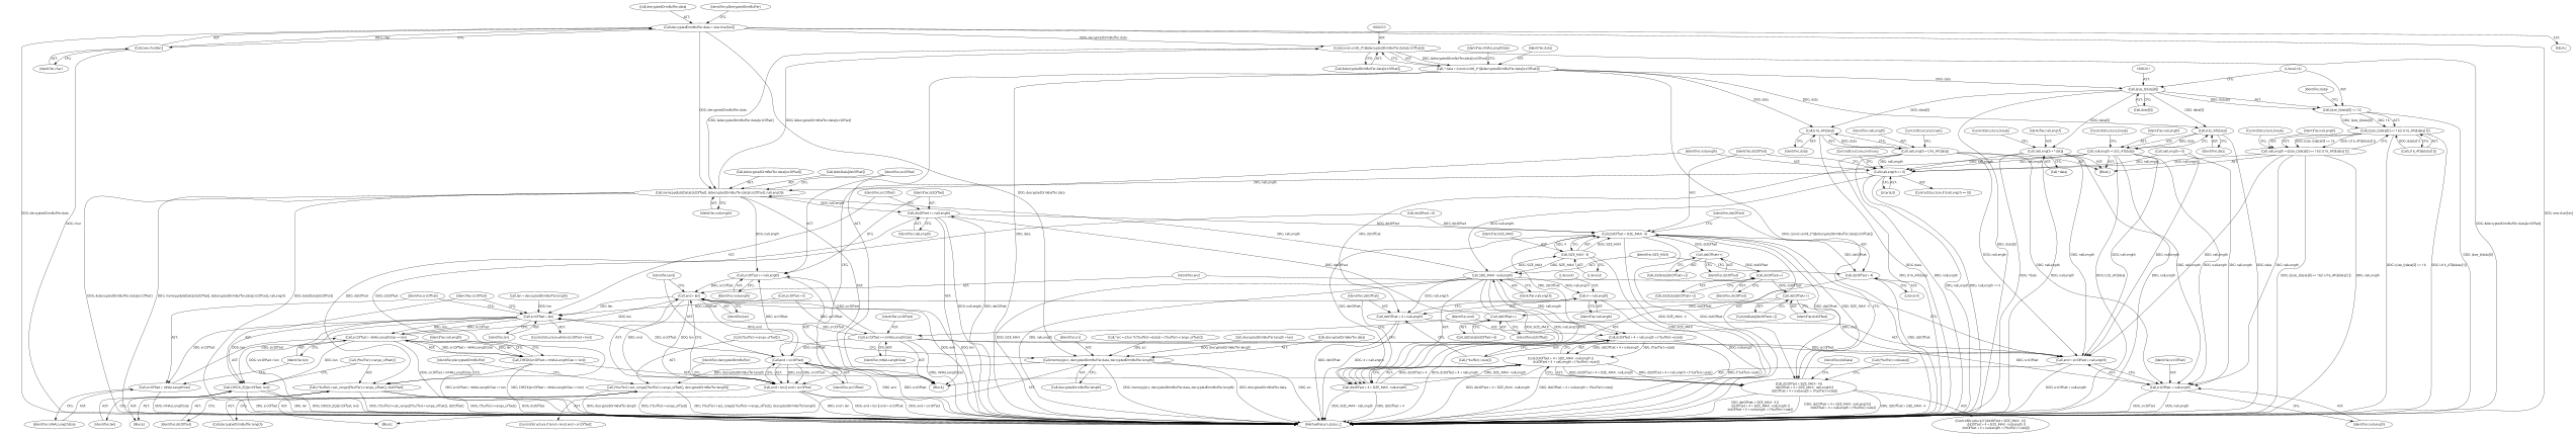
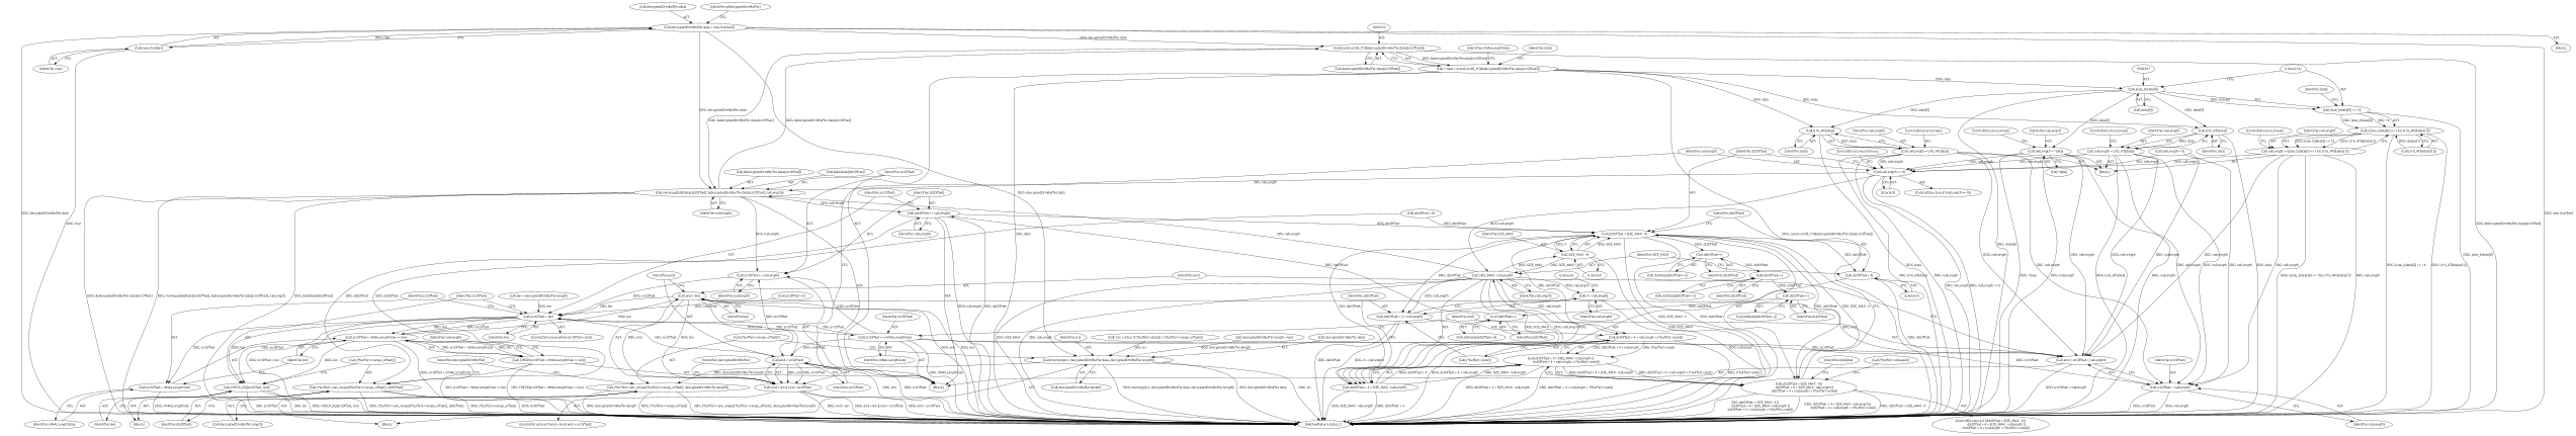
  digraph {
    fontname=Ubuntu
    node [fontname=Ubuntu]
    edge [fontname=Ubuntu]
    n1 [label="(Call,decryptedDrmBuffer.data = new char[len])"]
    n2 [label="(Call,new char[len])"]
    n3 [label="(Call,(const uint8_t*)(&decryptedDrmBuffer.data[srcOffset]))"]
    n4 [label="(Call,memcpy(&dstData[dstOffset], &decryptedDrmBuffer.data[srcOffset], nalLength))"]
    n5 [label="(Call,memcpy(src, decryptedDrmBuffer.data, decryptedDrmBuffer.length))"]
    n6 [label="(MethodReturn,status_t)"]
    n7 [label="(Block,)"]
    n8 [label="(Identifier,char)"]
    n9 [label="(Call,* data = (const uint8_t*)(&decryptedDrmBuffer.data[srcOffset]))"]
    n10 [label="(Call,&decryptedDrmBuffer.data[srcOffset])"]
    n11 [label="(Block,)"]
    n12 [label="(Call,srcOffset += nalLength)"]
    n13 [label="(Call,dstOffset += nalLength)"]
    n14 [label="(Identifier,nalLength)"]
    n15 [label="(Call,(*buffer)->set_range((*buffer)->range_offset(), decryptedDrmBuffer.length))"]
    n16 [label="(Block,)"]
    n17 [label="(Call,decryptedDrmBuffer.length)"]
    n18 [label="(Call,U16_AT(data))"]
    n19 [label="(Call,(size_t)data[0])"]
    n20 [label="(Call,U32_AT(data))"]
    n21 [label="(Call,nalLength = U16_AT(data))"]
    n22 [label="(Identifier,data)"]
    n23 [label="(Call,nalLength = *data)"]
    n24 [label="(Call,(size_t)data[0] << 16)"]
    n25 [label="(Call,data[0])"]
    n26 [label="(Call,nalLength = U32_AT(data))"]
    n27 [label="(Identifier,data)"]
    n28 [label="(Call,end = srcOffset + nalLength)"]
    n29 [label="(Call,srcOffset + nalLength)"]
    n30 [label="(Call,nalLength == 0)"]
    n31 [label="(Block,)"]
    n32 [label="(Call,end > len)"]
    n33 [label="(Identifier,nalLength)"]
    n34 [label="(Call,SIZE_MAX - nalLength)"]
    n35 [label="(Literal,0)"]
    n36 [label="(ControlStructure,if (nalLength == 0))"]
    n37 [label="(Call,srcOffset < len)"]
    n38 [label="(Call,end < srcOffset)"]
    n39 [label="(Call,end > len || end < srcOffset)"]
    n40 [label="(Identifier,len)"]
    n41 [label="(Call,srcOffset + mNALLengthSize <= len)"]
    n42 [label="(Call,CHECK_EQ(srcOffset, len))"]
    n43 [label="(Call,srcOffset + mNALLengthSize)"]
    n44 [label="(Call,srcOffset += mNALLengthSize)"]
    n45 [label="(Identifier,len)"]
    n46 [label="(ControlStructure,while (srcOffset < len))"]
    n47 [label="(Identifier,srcOffset)"]
    n48 [label="(ControlStructure,if (end > len || end < srcOffset))"]
    n49 [label="(Call,CHECK(srcOffset + mNALLengthSize <= len))"]
    n50 [label="(Identifier,len)"]
    n51 [label="(Identifier,len)"]
    n52 [label="(Block,)"]
    n53 [label="(Identifier,mNALLengthSize)"]
    n54 [label="(Identifier,mNALLengthSize)"]
    n55 [label="(Identifier,nalLength)"]
    n56 [label="(Call,SIZE_MAX - 4)"]
    n57 [label="(Call,dstOffset + 4 > SIZE_MAX - nalLength)"]
    n58 [label="(Call,dstOffset + 4 + nalLength > (*buffer)->size())"]
    n59 [label="(Call,dstOffset + 4 + nalLength)"]
    n60 [label="(Call,4 + nalLength)"]
    n61 [label="(Identifier,nalLength)"]
    n62 [label="(Call,dstOffset > SIZE_MAX - 4)"]
    n63 [label="(Literal,4)"]
    n64 [label="(Call,dstOffset + 4 > SIZE_MAX - nalLength ||\n                dstOffset + 4 + nalLength > (*buffer)->size())"]
    n65 [label="(Call,(*buffer)->size())"]
    n66 [label="(Identifier,nalLength)"]
    n67 [label="(Call,dstOffset > SIZE_MAX - 4 ||\n                dstOffset + 4 > SIZE_MAX - nalLength ||\n                dstOffset + 4 + nalLength > (*buffer)->size())"]
    n68 [label="(Call,dstOffset + 4)"]
    n69 [label="(Call,dstOffset++)"]
    n70 [label="(ControlStructure,if (dstOffset > SIZE_MAX - 4 ||\n                dstOffset + 4 > SIZE_MAX - nalLength ||\n                dstOffset + 4 + nalLength > (*buffer)->size()))"]
    n71 [label="(Literal,4)"]
    n72 [label="(Call,dstOffset++)"]
    n73 [label="(Identifier,dstOffset)"]
    n74 [label="(Call,dstData[dstOffset++])"]
    n75 [label="(Call,dstOffset++)"]
    n76 [label="(Identifier,dstOffset)"]
    n77 [label="(Call,dstData[dstOffset++])"]
    n78 [label="(Call,dstOffset++)"]
    n79 [label="(Identifier,dstOffset)"]
    n80 [label="(Call,dstData[dstOffset++])"]
    n81 [label="(Identifier,dstOffset)"]
    n82 [label="(Call,dstData[dstOffset++])"]
    n83 [label="(Call,(*buffer)->set_range((*buffer)->range_offset(), dstOffset))"]
    n84 [label="(Identifier,nalLength)"]
    n85 [label="(Identifier,dstOffset)"]
    n86 [label="(Call,*data)"]
    n87 [label="(Call,((size_t)data[0] << 16) | U16_AT(&data[1]))"]
    n88 [label="(Call,nalLength = ((size_t)data[0] << 16) | U16_AT(&data[1]))"]
    n89 [label="(Call,U16_AT(&data[1]))"]
    n90 [label="(Literal,16)"]
    n91 [label="(Call,decryptedDrmBuffer.length)"]
    n92 [label="(Identifier,nalLength)"]
    n93 [label="(Call,decryptedDrmBuffer.data)"]
    n94 [label="(ControlStructure,break;)"]
    n95 [label="(Identifier,srcOffset)"]
    n96 [label="(ControlStructure,break;)"]
    n97 [label="(Call,&dstData[dstOffset])"]
    n98 [label="(Identifier,srcOffset)"]
    n99 [label="(Identifier,mNALLengthSize)"]
    n100 [label="(Call,len = decryptedDrmBuffer.length)"]
    n101 [label="(Identifier,nalLength)"]
    n102 [label="(Identifier,pDecryptedDrmBuffer)"]
    n103 [label="(Identifier,dstOffset)"]
    n104 [label="(ControlStructure,continue;)"]
    n105 [label="(Identifier,SIZE_MAX)"]
    n106 [label="(Identifier,dstData)"]
    n107 [label="(Call,dstOffset = 0)"]
    n108 [label="(ControlStructure,break;)"]
    n109 [label="(Identifier,nalLength)"]
    n110 [label="(Identifier,srcOffset)"]
    n111 [label="(Identifier,nalLength)"]
    n112 [label="(Literal,4)"]
    n113 [label="(Call,nalLength = 0)"]
    n114 [label="(Identifier,end)"]
    n115 [label="(Identifier,data)"]
    n116 [label="(Identifier,dstOffset)"]
    n117 [label="(Identifier,nalLength)"]
    n118 [label="(Call,(*buffer)->release())"]
    n119 [label="(Call,*src = (char *)(*buffer)->data() + (*buffer)->range_offset())"]
    n120 [label="(Identifier,srcOffset)"]
    n121 [label="(Identifier,decryptedDrmBuffer)"]
    n122 [label="(Call,decryptedDrmBuffer.length = len)"]
    n123 [label="(Identifier,data)"]
    n124 [label="(Identifier,srcOffset)"]
    n125 [label="(Identifier,nalLength)"]
    n126 [label="(Call,decryptedDrmBuffer.data)"]
    n127 [label="(Call,&decryptedDrmBuffer.data[srcOffset])"]
    n128 [label="(ControlStructure,break;)"]
    n129 [label="(Identifier,SIZE_MAX)"]
    n130 [label="(Call,(*buffer)->range_offset())"]
    n131 [label="(Call,(*buffer)->range_offset())"]
    n132 [label="(Identifier,src)"]
    n133 [label="(Identifier,dstOffset)"]
    n134 [label="(Identifier,srcOffset)"]
    n135 [label="(Identifier,end)"]
    n136 [label="(Identifier,end)"]
    n137 [label="(Call,srcOffset = 0)"]
    n138 [label="(Identifier,decryptedDrmBuffer)"]
    n139 [label="(Identifier,dstOffset)"]
    1000233
    1000261
    n1 -> n2 [label="CFG: "]
    n1 -> n3 [label="DDG: decryptedDrmBuffer.data"]
    n1 -> n4 [label="DDG: decryptedDrmBuffer.data"]
    n1 -> n5 [label="DDG: decryptedDrmBuffer.data"]
    n1 -> n6 [label="DDG: new char[len]"]
    n1 -> n6 [label="DDG: decryptedDrmBuffer.data"]
    n1 -> n7 [label="AST: "]
    n2 -> n1 [label="AST: "]
    n2 -> n1 [label="DDG: char"]
    n2 -> n6 [label="DDG: char"]
    n2 -> n8 [label="CFG: "]
    n3 -> n4 [label="DDG: &decryptedDrmBuffer.data[srcOffset]"]
    n3 -> n6 [label="DDG: &decryptedDrmBuffer.data[srcOffset]"]
    n3 -> n9 [label="AST: "]
    n3 -> n9 [label="DDG: &decryptedDrmBuffer.data[srcOffset]"]
    n3 -> n10 [label="CFG: "]
    n4 -> n3 [label="DDG: &decryptedDrmBuffer.data[srcOffset]"]
    n4 -> n6 [label="DDG: &decryptedDrmBuffer.data[srcOffset]"]
    n4 -> n6 [label="DDG: memcpy(&dstData[dstOffset], &decryptedDrmBuffer.data[srcOffset], nalLength)"]
    n4 -> n6 [label="DDG: &dstData[dstOffset]"]
    n4 -> n11 [label="AST: "]
    n4 -> n12 [label="DDG: nalLength"]
    n4 -> n13 [label="DDG: nalLength"]
    n4 -> n14 [label="CFG: "]
    n5 -> n6 [label="DDG: src"]
    n5 -> n6 [label="DDG: memcpy(src, decryptedDrmBuffer.data, decryptedDrmBuffer.length)"]
    n5 -> n6 [label="DDG: decryptedDrmBuffer.data"]
    n5 -> n15 [label="DDG: decryptedDrmBuffer.length"]
    n5 -> n16 [label="AST: "]
    n5 -> n17 [label="CFG: "]
    n8 -> n2 [label="AST: "]
    n9 -> n3 [label="CFG: "]
    n9 -> n6 [label="DDG: data"]
    n9 -> n6 [label="DDG: (const uint8_t*)(&decryptedDrmBuffer.data[srcOffset])"]
    n9 -> n11 [label="AST: "]
    n9 -> n18 [label="DDG: data"]
    n9 -> n19 [label="DDG: data"]
    n9 -> n20 [label="DDG: data"]
    n10 -> n3 [label="AST: "]
    n12 -> n11 [label="AST: "]
-   n12 -> n32 [label="DDG: srcOffset"]
+   n12 -> n37 [label="DDG: srcOffset"]
    n12 -> n55 [label="CFG: "]
    n13 -> n6 [label="DDG: dstOffset"]
    n13 -> n6 [label="DDG: nalLength"]
    n13 -> n11 [label="AST: "]
    n13 -> n62 [label="DDG: dstOffset"]
    n13 -> n83 [label="DDG: dstOffset"]
    n13 -> n84 [label="CFG: "]
    n14 -> n4 [label="AST: "]
    n15 -> n6 [label="DDG: (*buffer)->set_range((*buffer)->range_offset(), decryptedDrmBuffer.length)"]
    n15 -> n6 [label="DDG: decryptedDrmBuffer.length"]
    n15 -> n6 [label="DDG: (*buffer)->range_offset()"]
    n15 -> n16 [label="AST: "]
    n15 -> n91 [label="CFG: "]
    n17 -> n5 [label="AST: "]
    n18 -> n6 [label="DDG: data"]
    n18 -> n21 [label="AST: "]
    n18 -> n21 [label="DDG: data"]
    n18 -> n22 [label="CFG: "]
    n19 -> n6 [label="DDG: data[0]"]
    n19 -> n18 [label="DDG: data[0]"]
    n19 -> n20 [label="DDG: data[0]"]
    n19 -> n23 [label="DDG: data[0]"]
    n19 -> n24 [label="AST: "]
    n19 -> n24 [label="DDG: data[0]"]
    n19 -> n25 [label="CFG: "]
    n20 -> n6 [label="DDG: data"]
    n20 -> n26 [label="AST: "]
    n20 -> n26 [label="DDG: data"]
    n20 -> n27 [label="CFG: "]
    n21 -> n6 [label="DDG: nalLength"]
    n21 -> n6 [label="DDG: U16_AT(data)"]
    n21 -> n18 [label="CFG: "]
    n21 -> n28 [label="DDG: nalLength"]
    n21 -> n29 [label="DDG: nalLength"]
    n21 -> n30 [label="DDG: nalLength"]
    n21 -> n31 [label="AST: "]
    n22 -> n18 [label="AST: "]
    n23 -> n6 [label="DDG: nalLength"]
    n23 -> n6 [label="DDG: *data"]
    n23 -> n28 [label="DDG: nalLength"]
    n23 -> n29 [label="DDG: nalLength"]
    n23 -> n30 [label="DDG: nalLength"]
    n23 -> n31 [label="AST: "]
    n23 -> n86 [label="CFG: "]
    n24 -> n6 [label="DDG: (size_t)data[0]"]
    n24 -> n87 [label="AST: "]
    n24 -> n87 [label="DDG: (size_t)data[0]"]
    n24 -> n87 [label="DDG: 16"]
    n25 -> n19 [label="AST: "]
    n26 -> n6 [label="DDG: U32_AT(data)"]
    n26 -> n6 [label="DDG: nalLength"]
    n26 -> n20 [label="CFG: "]
    n26 -> n28 [label="DDG: nalLength"]
    n26 -> n29 [label="DDG: nalLength"]
    n26 -> n30 [label="DDG: nalLength"]
    n26 -> n31 [label="AST: "]
    n27 -> n20 [label="AST: "]
    n28 -> n6 [label="DDG: srcOffset + nalLength"]
    n28 -> n11 [label="AST: "]
    n28 -> n29 [label="CFG: "]
    n28 -> n32 [label="DDG: end"]
    n29 -> n6 [label="DDG: nalLength"]
    n29 -> n6 [label="DDG: srcOffset"]
    n29 -> n28 [label="AST: "]
    n29 -> n33 [label="CFG: "]
    n30 -> n4 [label="DDG: nalLength"]
    n30 -> n6 [label="DDG: nalLength"]
    n30 -> n6 [label="DDG: nalLength == 0"]
    n30 -> n34 [label="DDG: nalLength"]
    n30 -> n35 [label="CFG: "]
    n30 -> n36 [label="AST: "]
    n32 -> n6 [label="DDG: len"]
    n32 -> n6 [label="DDG: end"]
    n32 -> n37 [label="DDG: len"]
    n32 -> n38 [label="DDG: end"]
    n32 -> n39 [label="AST: "]
    n32 -> n39 [label="DDG: end"]
    n32 -> n39 [label="DDG: len"]
    n32 -> n40 [label="CFG: "]
    n33 -> n29 [label="AST: "]
    n34 -> n4 [label="DDG: nalLength"]
    n34 -> n6 [label="DDG: nalLength"]
    n34 -> n6 [label="DDG: SIZE_MAX"]
    n34 -> n56 [label="DDG: SIZE_MAX"]
    n34 -> n57 [label="AST: "]
    n34 -> n57 [label="DDG: SIZE_MAX"]
    n34 -> n57 [label="DDG: nalLength"]
    n34 -> n58 [label="DDG: nalLength"]
    n34 -> n59 [label="DDG: nalLength"]
    n34 -> n60 [label="DDG: nalLength"]
    n34 -> n61 [label="CFG: "]
    n35 -> n30 [label="AST: "]
    n37 -> n6 [label="DDG: srcOffset < len"]
    n37 -> n41 [label="DDG: srcOffset"]
    n37 -> n41 [label="DDG: len"]
    n37 -> n42 [label="DDG: srcOffset"]
    n37 -> n42 [label="DDG: len"]
    n37 -> n43 [label="DDG: srcOffset"]
-   n137 -> n44 [label="DDG: srcOffset"]
+   n37 -> n44 [label="DDG: srcOffset"]
    n37 -> n45 [label="CFG: "]
    n37 -> n46 [label="AST: "]
    n38 -> n6 [label="DDG: end"]
    n38 -> n6 [label="DDG: srcOffset"]
    n38 -> n12 [label="DDG: srcOffset"]
    n38 -> n37 [label="DDG: srcOffset"]
    n38 -> n39 [label="AST: "]
    n38 -> n39 [label="DDG: end"]
    n38 -> n39 [label="DDG: srcOffset"]
    n38 -> n47 [label="CFG: "]
    n39 -> n6 [label="DDG: end > len"]
    n39 -> n6 [label="DDG: end > len || end < srcOffset"]
    n39 -> n6 [label="DDG: end < srcOffset"]
-   n39 -> n32 [label="CFG: "]
    n39 -> n38 [label="CFG: "]
    n39 -> n48 [label="AST: "]
    n40 -> n32 [label="AST: "]
    n41 -> n6 [label="DDG: srcOffset + mNALLengthSize"]
    n41 -> n32 [label="DDG: len"]
    n41 -> n42 [label="DDG: len"]
    n41 -> n49 [label="AST: "]
    n41 -> n49 [label="DDG: srcOffset + mNALLengthSize"]
    n41 -> n49 [label="DDG: len"]
    n41 -> n50 [label="CFG: "]
    n42 -> n6 [label="DDG: len"]
    n42 -> n6 [label="DDG: CHECK_EQ(srcOffset, len)"]
    n42 -> n6 [label="DDG: srcOffset"]
    n42 -> n51 [label="CFG: "]
    n42 -> n52 [label="AST: "]
    n43 -> n6 [label="DDG: mNALLengthSize"]
    n43 -> n41 [label="AST: "]
    n43 -> n53 [label="CFG: "]
    n44 -> n6 [label="DDG: mNALLengthSize"]
    n44 -> n11 [label="AST: "]
    n44 -> n12 [label="DDG: srcOffset"]
    n44 -> n28 [label="DDG: srcOffset"]
    n44 -> n29 [label="DDG: srcOffset"]
    n44 -> n37 [label="DDG: srcOffset"]
    n44 -> n38 [label="DDG: srcOffset"]
    n44 -> n54 [label="CFG: "]
    n45 -> n37 [label="AST: "]
    n47 -> n38 [label="AST: "]
    n49 -> n6 [label="DDG: CHECK(srcOffset + mNALLengthSize <= len)"]
    n49 -> n6 [label="DDG: srcOffset + mNALLengthSize <= len"]
    n49 -> n11 [label="AST: "]
    n49 -> n41 [label="CFG: "]
    n50 -> n41 [label="AST: "]
    n50 -> n43 [label="CFG: "]
    n51 -> n42 [label="AST: "]
    n53 -> n43 [label="AST: "]
    n54 -> n44 [label="AST: "]
    n55 -> n12 [label="AST: "]
    n56 -> n6 [label="DDG: SIZE_MAX"]
    n56 -> n34 [label="DDG: SIZE_MAX"]
    n56 -> n62 [label="AST: "]
    n56 -> n62 [label="DDG: SIZE_MAX"]
    n56 -> n62 [label="DDG: 4"]
    n56 -> n63 [label="CFG: "]
    n57 -> n6 [label="DDG: SIZE_MAX - nalLength"]
    n57 -> n6 [label="DDG: dstOffset + 4"]
    n57 -> n34 [label="DDG: "]
    n57 -> n64 [label="AST: "]
    n57 -> n64 [label="DDG: dstOffset + 4"]
    n57 -> n64 [label="DDG: SIZE_MAX - nalLength"]
    n58 -> n6 [label="DDG: (*buffer)->size()"]
    n58 -> n6 [label="DDG: dstOffset + 4 + nalLength"]
    n58 -> n64 [label="AST: "]
    n58 -> n64 [label="DDG: dstOffset + 4 + nalLength"]
    n58 -> n64 [label="DDG: (*buffer)->size()"]
    n58 -> n65 [label="CFG: "]
    n59 -> n6 [label="DDG: dstOffset"]
    n59 -> n6 [label="DDG: 4 + nalLength"]
    n59 -> n58 [label="AST: "]
    n59 -> n60 [label="CFG: "]
    n60 -> n6 [label="DDG: nalLength"]
    n60 -> n59 [label="AST: "]
    n60 -> n66 [label="CFG: "]
    n61 -> n34 [label="AST: "]
    n62 -> n6 [label="DDG: SIZE_MAX - 4"]
    n62 -> n6 [label="DDG: dstOffset"]
    n62 -> n56 [label="CFG: "]
    n62 -> n57 [label="DDG: dstOffset"]
    n62 -> n58 [label="DDG: dstOffset"]
-   n26 -> n59 [label="DDG: dstOffset"]
+   n62 -> n59 [label="DDG: dstOffset"]
    n62 -> n67 [label="AST: "]
    n62 -> n67 [label="DDG: dstOffset"]
    n62 -> n67 [label="DDG: SIZE_MAX - 4"]
    n62 -> n68 [label="DDG: dstOffset"]
    n62 -> n69 [label="DDG: dstOffset"]
    n63 -> n56 [label="AST: "]
    n64 -> n6 [label="DDG: dstOffset + 4 > SIZE_MAX - nalLength"]
    n64 -> n6 [label="DDG: dstOffset + 4 + nalLength > (*buffer)->size()"]
    n64 -> n57 [label="CFG: "]
    n64 -> n58 [label="CFG: "]
    n64 -> n67 [label="AST: "]
    n64 -> n67 [label="DDG: dstOffset + 4 > SIZE_MAX - nalLength"]
    n64 -> n67 [label="DDG: dstOffset + 4 + nalLength > (*buffer)->size()"]
    n65 -> n58 [label="AST: "]
    n65 -> n59 [label="CFG: "]
    n66 -> n60 [label="AST: "]
    n67 -> n6 [label="DDG: dstOffset + 4 > SIZE_MAX - nalLength ||\n                dstOffset + 4 + nalLength > (*buffer)->size()"]
    n67 -> n6 [label="DDG: dstOffset > SIZE_MAX - 4"]
    n67 -> n6 [label="DDG: dstOffset > SIZE_MAX - 4 ||\n                dstOffset + 4 > SIZE_MAX - nalLength ||\n                dstOffset + 4 + nalLength > (*buffer)->size()"]
    n67 -> n62 [label="CFG: "]
    n67 -> n64 [label="CFG: "]
    n67 -> n70 [label="AST: "]
    n68 -> n6 [label="DDG: dstOffset"]
    n68 -> n57 [label="AST: "]
    n68 -> n71 [label="CFG: "]
    n69 -> n72 [label="DDG: dstOffset"]
    n69 -> n73 [label="CFG: "]
    n69 -> n74 [label="AST: "]
    n71 -> n68 [label="AST: "]
    n72 -> n75 [label="DDG: dstOffset"]
    n72 -> n76 [label="CFG: "]
    n72 -> n77 [label="AST: "]
    n73 -> n69 [label="AST: "]
    n74 -> n69 [label="CFG: "]
    n75 -> n78 [label="DDG: dstOffset"]
    n75 -> n79 [label="CFG: "]
    n75 -> n80 [label="AST: "]
    n76 -> n72 [label="AST: "]
    n77 -> n72 [label="CFG: "]
    n78 -> n13 [label="DDG: dstOffset"]
    n78 -> n81 [label="CFG: "]
    n78 -> n82 [label="AST: "]
    n79 -> n75 [label="AST: "]
    n80 -> n75 [label="CFG: "]
    n81 -> n78 [label="AST: "]
    n82 -> n78 [label="CFG: "]
    n83 -> n6 [label="DDG: (*buffer)->range_offset()"]
    n83 -> n6 [label="DDG: dstOffset"]
    n83 -> n6 [label="DDG: (*buffer)->set_range((*buffer)->range_offset(), dstOffset)"]
    n83 -> n52 [label="AST: "]
    n83 -> n85 [label="CFG: "]
    n84 -> n13 [label="AST: "]
    n85 -> n83 [label="AST: "]
    n86 -> n23 [label="AST: "]
    n87 -> n6 [label="DDG: (size_t)data[0] << 16"]
    n87 -> n6 [label="DDG: U16_AT(&data[1])"]
    n87 -> n88 [label="AST: "]
    n87 -> n88 [label="DDG: (size_t)data[0] << 16"]
    n87 -> n88 [label="DDG: U16_AT(&data[1])"]
    n87 -> n89 [label="CFG: "]
    n88 -> n6 [label="DDG: ((size_t)data[0] << 16) | U16_AT(&data[1])"]
    n88 -> n6 [label="DDG: nalLength"]
    n88 -> n28 [label="DDG: nalLength"]
    n88 -> n29 [label="DDG: nalLength"]
    n88 -> n30 [label="DDG: nalLength"]
    n88 -> n31 [label="AST: "]
    n88 -> n87 [label="CFG: "]
    n89 -> n87 [label="AST: "]
    n89 -> n87 [label="DDG: &data[1]"]
    n90 -> n19 [label="CFG: "]
    n90 -> n24 [label="AST: "]
    n91 -> n15 [label="AST: "]
    n92 -> n88 [label="AST: "]
    n93 -> n1 [label="AST: "]
    n94 -> n26 [label="CFG: "]
    n95 -> n29 [label="AST: "]
    n96 -> n88 [label="CFG: "]
    n97 -> n4 [label="AST: "]
    n98 -> n4 [label="CFG: "]
    n98 -> n12 [label="AST: "]
    n99 -> n9 [label="CFG: "]
    n100 -> n37 [label="DDG: len"]
    n101 -> n49 [label="CFG: "]
    n102 -> n1 [label="CFG: "]
    n103 -> n30 [label="CFG: "]
    n103 -> n62 [label="AST: "]
    n104 -> n30 [label="CFG: "]
    n105 -> n34 [label="AST: "]
    n105 -> n68 [label="CFG: "]
    n106 -> n67 [label="CFG: "]
    n107 -> n62 [label="DDG: dstOffset"]
    n107 -> n83 [label="DDG: dstOffset"]
    n108 -> n23 [label="CFG: "]
    n109 -> n21 [label="AST: "]
    n110 -> n13 [label="CFG: "]
    n110 -> n37 [label="AST: "]
    n111 -> n23 [label="AST: "]
    n112 -> n60 [label="AST: "]
    n113 -> n28 [label="DDG: nalLength"]
    n113 -> n29 [label="DDG: nalLength"]
    n113 -> n30 [label="DDG: nalLength"]
    n114 -> n28 [label="AST: "]
    n114 -> n44 [label="CFG: "]
    n115 -> n9 [label="AST: "]
    n116 -> n12 [label="CFG: "]
    n116 -> n13 [label="AST: "]
    n117 -> n30 [label="AST: "]
    n117 -> n39 [label="CFG: "]
    n118 -> n67 [label="CFG: "]
    n119 -> n5 [label="DDG: src"]
    n120 -> n37 [label="CFG: "]
    n120 -> n43 [label="AST: "]
    n121 -> n39 [label="CFG: "]
    n122 -> n5 [label="DDG: decryptedDrmBuffer.length"]
    n123 -> n24 [label="CFG: "]
    n124 -> n37 [label="CFG: "]
    n124 -> n42 [label="AST: "]
    n125 -> n26 [label="AST: "]
    n126 -> n5 [label="AST: "]
    n127 -> n4 [label="AST: "]
    n128 -> n21 [label="CFG: "]
    n129 -> n56 [label="AST: "]
    n130 -> n42 [label="CFG: "]
    n130 -> n83 [label="AST: "]
    n131 -> n5 [label="CFG: "]
    n131 -> n15 [label="AST: "]
    n132 -> n5 [label="AST: "]
    n133 -> n62 [label="CFG: "]
    n133 -> n68 [label="AST: "]
    n134 -> n44 [label="AST: "]
    n135 -> n28 [label="CFG: "]
    n135 -> n32 [label="AST: "]
    n136 -> n32 [label="CFG: "]
    n136 -> n38 [label="AST: "]
    n137 -> n37 [label="DDG: srcOffset"]
    n138 -> n15 [label="CFG: "]
    n138 -> n83 [label="CFG: "]
    n139 -> n57 [label="CFG: "]
    n139 -> n59 [label="AST: "]
    1000233 -> n3 [label="AST: "]
    1000261 -> n19 [label="AST: "]
  }
